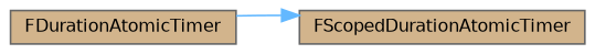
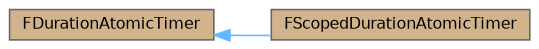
  digraph {
    rankdir=LR
    node [color=grey40 fillcolor=tan fontname=Helvetica fontsize=10 shape=box style=filled]
    n1 [height=0.2 label=FDurationAtomicTimer width=0.4]
    n2 [height=0.2 label=FScopedDurationAtomicTimer width=0.4]
-   n2 -> n1 [color=steelblue1 dir=back fontname=Helvetica fontsize=10 labelfontname=Helvetica labelfontsize=10 style=solid]
+   n1 -> n2 [color=steelblue1 dir=back fontname=Helvetica fontsize=10 labelfontname=Helvetica labelfontsize=10 style=solid]
  }
